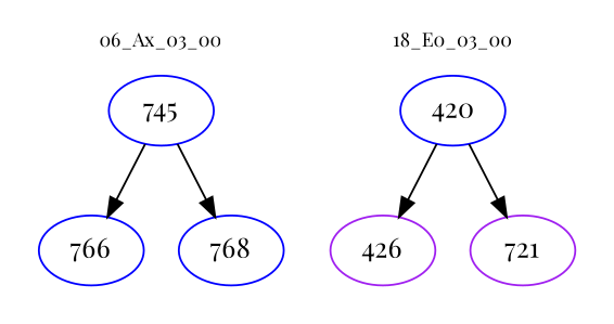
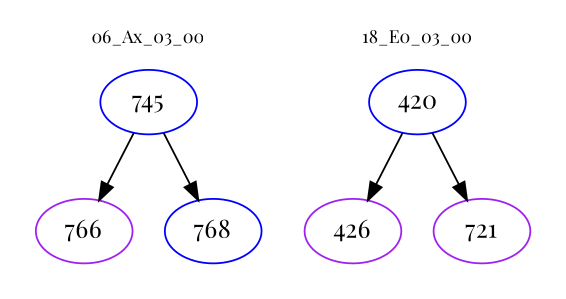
  digraph {
    fontname="Playfair Display"
    node [color=blue fontname="Playfair Display"]
    edge [color=black fontname="Playfair Display"]
    n1 [label=745]
-   n2 [label=766]
+   n2 [color=purple label=766]
    n3 [label=768]
    n4 [label=420]
    n5 [color=purple label=426]
    n6 [color=purple label=721]
    subgraph cluster_1 {
      color=white
      fontsize=10
      label="06_Ax_03_00"
      n1
      n2
      n3
    }
    subgraph cluster_2 {
      color=white
      fontsize=10
      label="18_E0_03_00"
      n4
      n5
      n6
    }
    n1 -> n2
    n1 -> n3
    n4 -> n5
    n4 -> n6
  }
